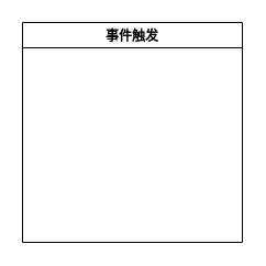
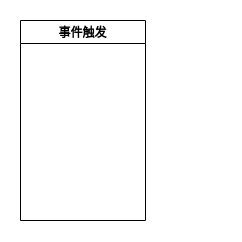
  <mxCell id="0" />
  <mxCell id="1" parent="0" />
- <mxCell id="2" value="事件触发" style="swimlane;" vertex="1" parent="1"><mxGeometry x="20" y="20" width="200" height="200" as="geometry" /></mxCell>
+ <mxCell id="2" value="事件触发" style="swimlane;" vertex="1" parent="1"><mxGeometry x="20" y="20" width="125" height="200" as="geometry" /></mxCell>
